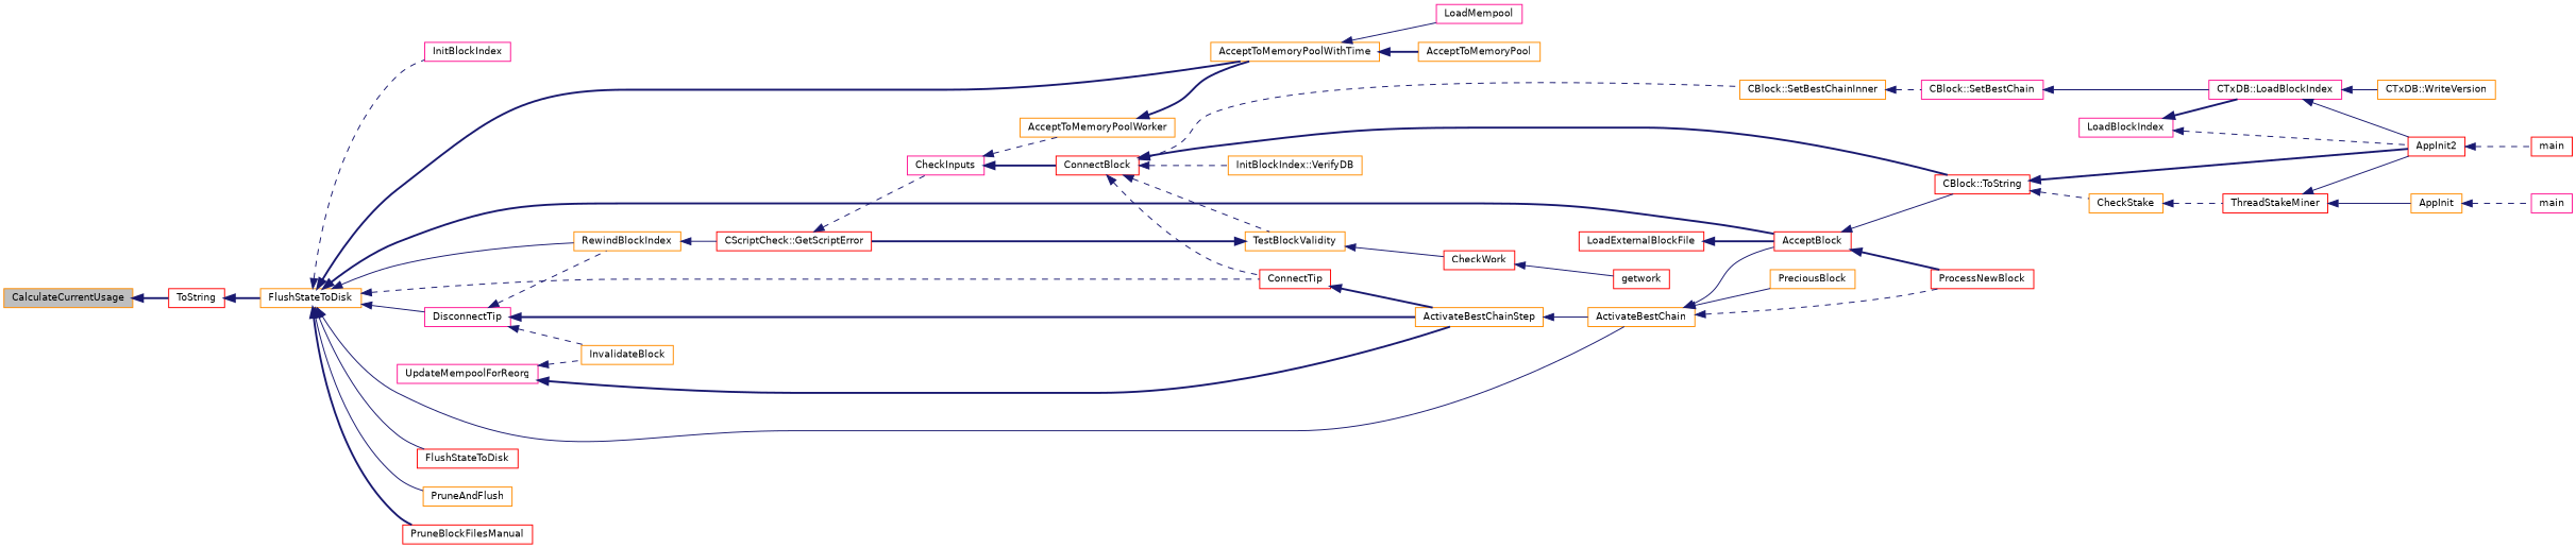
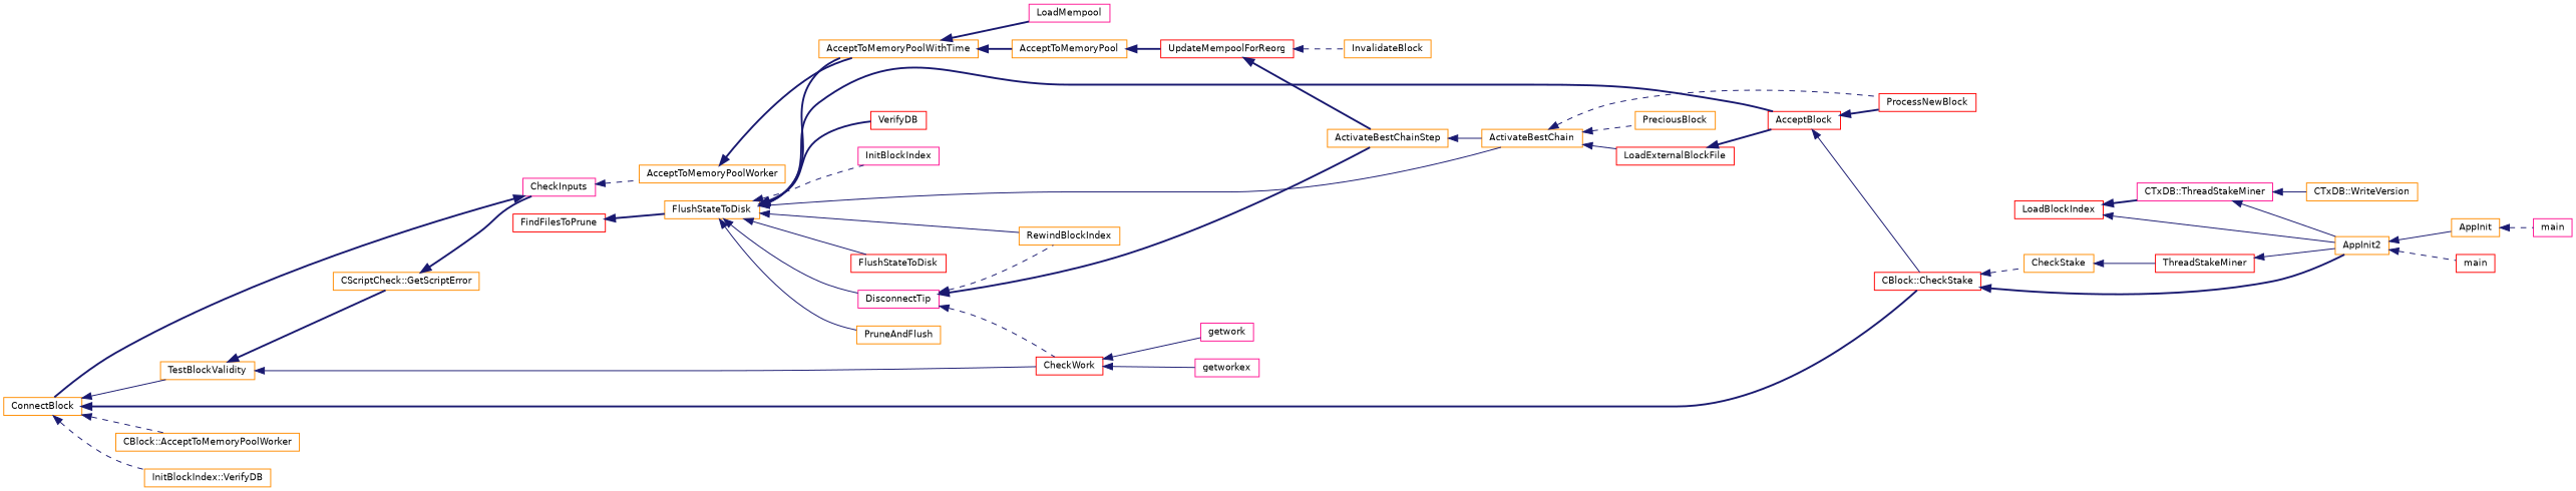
  digraph {
    rankdir=LR
    node [color=darkorange fillcolor=white fontname=Helvetica fontsize=10 shape=record style=filled]
    edge [color=midnightblue dir=back fontname=Helvetica fontsize=10 labelfontname=Helvetica labelfontsize=10 style=bold]
-   n1 [fillcolor=grey75 fontcolor=black height=0.2 label=CalculateCurrentUsage width=0.4]
-   n2 [color=red height=0.2 label=ToString width=0.4]
+   n2 [color=red height=0.2 label=FindFilesToPrune width=0.4]
    n3 [height=0.2 label=FlushStateToDisk width=0.4]
    n4 [height=0.2 label=AcceptToMemoryPoolWithTime width=0.4]
    n5 [height=0.2 label=ActivateBestChain width=0.4]
    n6 [color=red height=0.2 label=FlushStateToDisk width=0.4]
    n7 [height=0.2 label=PruneAndFlush width=0.4]
    n8 [color=deeppink height=0.2 label=DisconnectTip width=0.4]
    n9 [height=0.2 label=RewindBlockIndex width=0.4]
-   n10 [color=red height=0.2 label=ConnectTip width=0.4]
    n11 [color=red height=0.2 label=AcceptBlock width=0.4]
-   n12 [color=red height=0.2 label=PruneBlockFilesManual width=0.4]
+   n12 [color=red height=0.2 label=VerifyDB width=0.4]
    n13 [color=deeppink height=0.2 label=InitBlockIndex width=0.4]
    n14 [height=0.2 label=AcceptToMemoryPool width=0.4]
    n15 [color=deeppink height=0.2 label=LoadMempool width=0.4]
    n16 [height=0.2 label=PreciousBlock width=0.4]
    n17 [color=red height=0.2 label=ProcessNewBlock width=0.4]
    n18 [color=red height=0.2 label=LoadExternalBlockFile width=0.4]
    n19 [height=0.2 label=ActivateBestChainStep width=0.4]
    n20 [height=0.2 label=InvalidateBlock width=0.4]
-   n21 [color=red height=0.2 label="CScriptCheck::GetScriptError" width=0.4]
-   n22 [color=red height=0.2 label="CBlock::ToString" width=0.4]
-   n23 [color=deeppink height=0.2 label=UpdateMempoolForReorg width=0.4]
+   n21 [height=0.2 label="CScriptCheck::GetScriptError" width=0.4]
+   n22 [color=red height=0.2 label="CBlock::CheckStake" width=0.4]
+   n23 [color=red height=0.2 label=UpdateMempoolForReorg width=0.4]
    n24 [color=deeppink height=0.2 label=CheckInputs width=0.4]
    n25 [height=0.2 label=AcceptToMemoryPoolWorker width=0.4]
-   n26 [color=red height=0.2 label=ConnectBlock width=0.4]
-   n27 [height=0.2 label="CBlock::SetBestChainInner" width=0.4]
+   n26 [height=0.2 label=ConnectBlock width=0.4]
+   n27 [height=0.2 label="CBlock::AcceptToMemoryPoolWorker" width=0.4]
    n28 [height=0.2 label=TestBlockValidity width=0.4]
    n29 [height=0.2 label="InitBlockIndex::VerifyDB" width=0.4]
-   n30 [color=deeppink height=0.2 label="CBlock::SetBestChain" width=0.4]
-   n31 [color=red height=0.2 label=AppInit2 width=0.4]
+   n31 [height=0.2 label=AppInit2 width=0.4]
    n32 [height=0.2 label=CheckStake width=0.4]
    n33 [color=red height=0.2 label=CheckWork width=0.4]
-   n34 [color=deeppink height=0.2 label="CTxDB::LoadBlockIndex" width=0.4]
+   n34 [color=deeppink height=0.2 label="CTxDB::ThreadStakeMiner" width=0.4]
    n35 [height=0.2 label="CTxDB::WriteVersion" width=0.4]
    n36 [height=0.2 label=AppInit width=0.4]
    n37 [color=red height=0.2 label=main width=0.4]
-   n38 [color=deeppink height=0.2 label=LoadBlockIndex width=0.4]
+   n38 [color=red height=0.2 label=LoadBlockIndex width=0.4]
    n39 [color=deeppink height=0.2 label=main width=0.4]
-   n41 [color=red height=0.2 label=getwork width=0.4]
+   n40 [color=deeppink height=0.2 label=getworkex width=0.4]
+   n41 [color=deeppink height=0.2 label=getwork width=0.4]
    n42 [color=red height=0.2 label=ThreadStakeMiner width=0.4]
-   n1 -> n2
    n2 -> n3
    n3 -> n4
    n3 -> n5 [style=solid]
    n3 -> n6 [style=solid]
    n3 -> n7 [style=solid]
    n3 -> n8 [style=solid]
    n3 -> n9 [style=solid]
-   n3 -> n10 [style=dashed]
    n3 -> n11
    n3 -> n12
    n3 -> n13 [style=dashed]
    n4 -> n14
-   n4 -> n15 [style=solid]
-   n5 -> n16 [style=solid]
+   n4 -> n15
+   n5 -> n16 [style=dashed]
    n5 -> n17 [style=dashed]
-   n5 -> n11 [style=solid]
+   n5 -> n18 [style=solid]
    n8 -> n9 [style=dashed]
    n8 -> n19
-   n8 -> n20 [style=dashed]
-   n9 -> n21 [style=solid]
-   n10 -> n19
+   n8 -> n33 [style=dashed]
    n11 -> n17
    n11 -> n22 [style=solid]
+   n14 -> n23
    n18 -> n11
    n19 -> n5 [style=solid]
-   n21 -> n24 [style=dashed]
+   n21 -> n24
    n22 -> n31
    n22 -> n32 [style=dashed]
    n23 -> n19
    n23 -> n20 [style=dashed]
    n24 -> n25 [style=dashed]
    n24 -> n26
    n25 -> n4
-   n26 -> n10 [style=dashed]
    n26 -> n22
    n26 -> n27 [style=dashed]
-   n26 -> n28 [style=dashed]
+   n26 -> n28 [style=solid]
    n26 -> n29 [style=dashed]
-   n27 -> n30 [style=dashed]
    n28 -> n21
    n28 -> n33 [style=solid]
-   n30 -> n34 [style=solid]
-   n42 -> n36 [style=solid]
+   n31 -> n36 [style=solid]
    n31 -> n37 [style=dashed]
-   n32 -> n42 [style=dashed]
+   n32 -> n42 [style=solid]
+   n33 -> n40 [style=solid]
    n33 -> n41 [style=solid]
    n34 -> n31 [style=solid]
    n34 -> n35 [style=solid]
    n36 -> n39 [style=dashed]
-   n38 -> n31 [style=dashed]
+   n38 -> n31 [style=solid]
    n38 -> n34
    n42 -> n31 [style=solid]
  }
